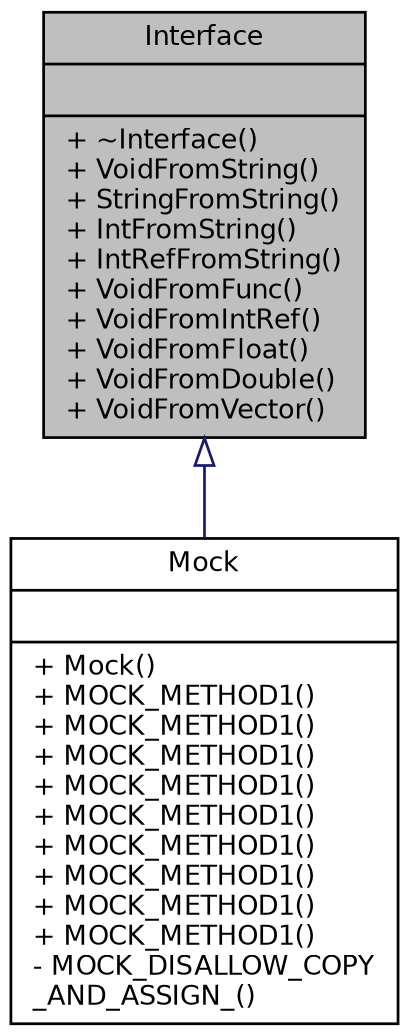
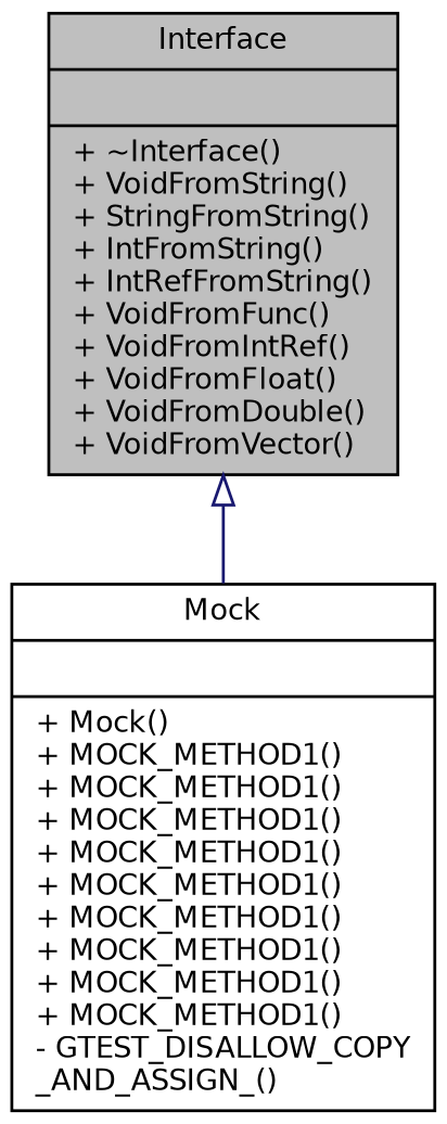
  digraph {
    node [color=black fontname=Helvetica fontsize=10 shape=record style=filled]
    n1 [fillcolor=grey75 fontcolor=black height=0.2 label="{Interface\n||+ ~Interface()\l+ VoidFromString()\l+ StringFromString()\l+ IntFromString()\l+ IntRefFromString()\l+ VoidFromFunc()\l+ VoidFromIntRef()\l+ VoidFromFloat()\l+ VoidFromDouble()\l+ VoidFromVector()\l}" width=0.4]
-   n2 [fillcolor=white height=0.2 label="{Mock\n||+ Mock()\l+ MOCK_METHOD1()\l+ MOCK_METHOD1()\l+ MOCK_METHOD1()\l+ MOCK_METHOD1()\l+ MOCK_METHOD1()\l+ MOCK_METHOD1()\l+ MOCK_METHOD1()\l+ MOCK_METHOD1()\l+ MOCK_METHOD1()\l- MOCK_DISALLOW_COPY\l_AND_ASSIGN_()\l}" width=0.4]
+   n2 [fillcolor=white height=0.2 label="{Mock\n||+ Mock()\l+ MOCK_METHOD1()\l+ MOCK_METHOD1()\l+ MOCK_METHOD1()\l+ MOCK_METHOD1()\l+ MOCK_METHOD1()\l+ MOCK_METHOD1()\l+ MOCK_METHOD1()\l+ MOCK_METHOD1()\l+ MOCK_METHOD1()\l- GTEST_DISALLOW_COPY\l_AND_ASSIGN_()\l}" width=0.4]
    n1 -> n2 [arrowtail=onormal color=midnightblue dir=back fontname=Helvetica fontsize=10 labelfontname=Helvetica labelfontsize=10 style=solid]
  }
